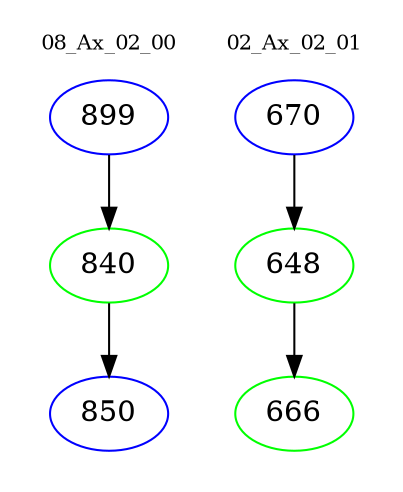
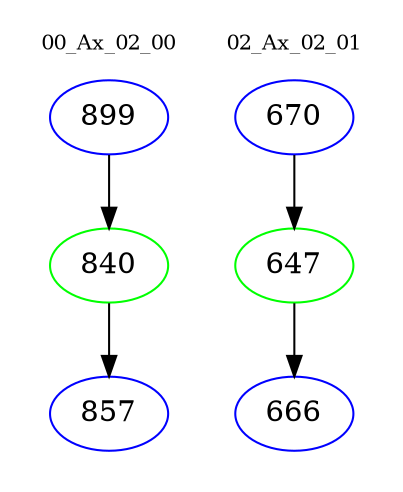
  digraph {
    node [color=blue]
    edge [color=black]
    n1 [label=899]
    n2 [color=green label=840]
-   n3 [label=850]
+   n3 [label=857]
    n4 [label=670]
-   n5 [color=green label=648]
-   n6 [color=green label=666]
+   n5 [color=green label=647]
+   n6 [label=666]
    subgraph cluster_1 {
      color=white
      fontsize=10
-     label="08_Ax_02_00"
+     label="00_Ax_02_00"
      n1
      n2
      n3
    }
    subgraph cluster_2 {
      color=white
      fontsize=10
      label="02_Ax_02_01"
      n4
      n5
      n6
    }
    n1 -> n2
    n2 -> n3
    n4 -> n5
    n5 -> n6
  }
